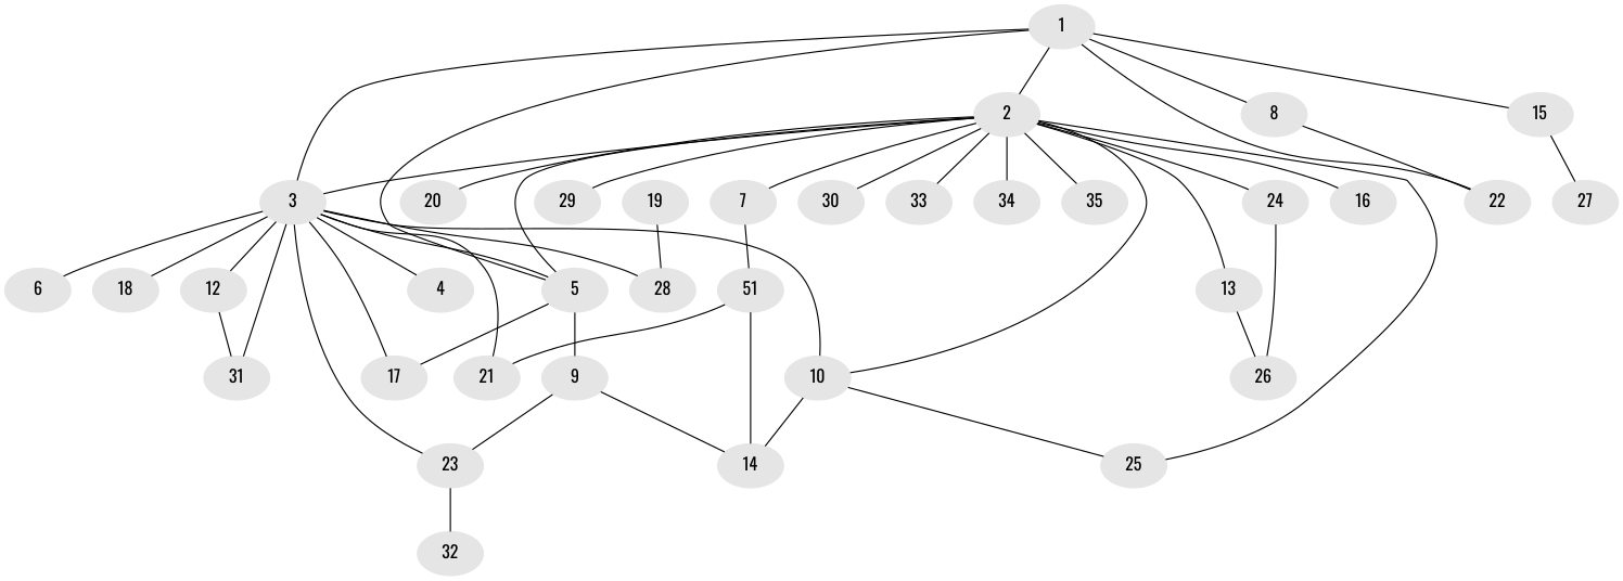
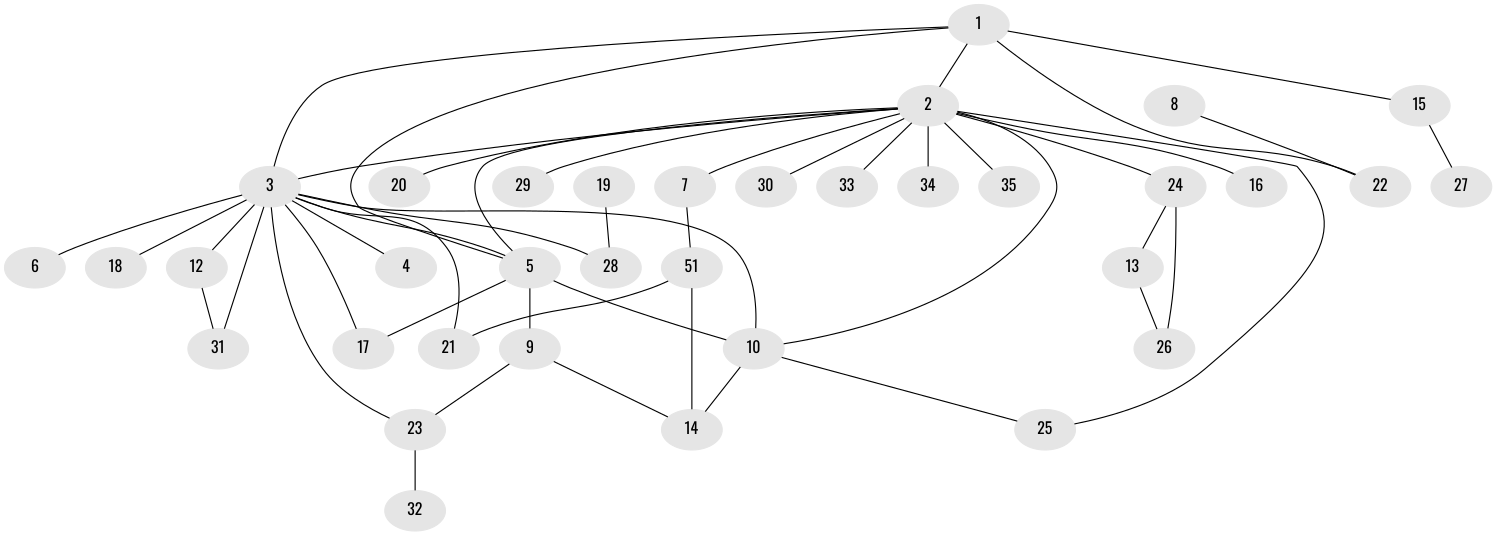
  graph {
    fontname=Oswald
    node [color=gray90 fontname=Oswald style=filled]
    edge [fontname=Oswald weight=1.0]
    1
    2
    3
    5
    8
    15
    22
    7
    10
    13
    16
    20
    24
    25
    29
    30
    33
    34
    35
    4
    6
    12
    17
    18
    21
    23
    31
    28
    9
    27
    n31 [label=51]
    14
    26
    19
    32
    1 -- 2
    1 -- 3
    1 -- 5
-   1 -- 8
    1 -- 15
    1 -- 22
    2 -- 3
    2 -- 5
    2 -- 7
    2 -- 10
-   2 -- 13
+   24 -- 13
    2 -- 16
    2 -- 20
    2 -- 24
    2 -- 25
    2 -- 29
    2 -- 30
    2 -- 33
    2 -- 34
    2 -- 35
    3 -- 5
    3 -- 10
    3 -- 4
    3 -- 6 [weight=7.0]
    3 -- 12
    3 -- 17 [weight=2.0]
    3 -- 18
    3 -- 21
    3 -- 23
    3 -- 31
    3 -- 28
+   5 -- 10
    5 -- 17
    5 -- 9 [weight=8.0]
    8 -- 22
    15 -- 27
    7 -- n31
    10 -- 25
    10 -- 14
    13 -- 26
    24 -- 26
    12 -- 31
    23 -- 32
    9 -- 23
    9 -- 14
    n31 -- 21 [weight=2.0]
    n31 -- 14
    19 -- 28
  }
